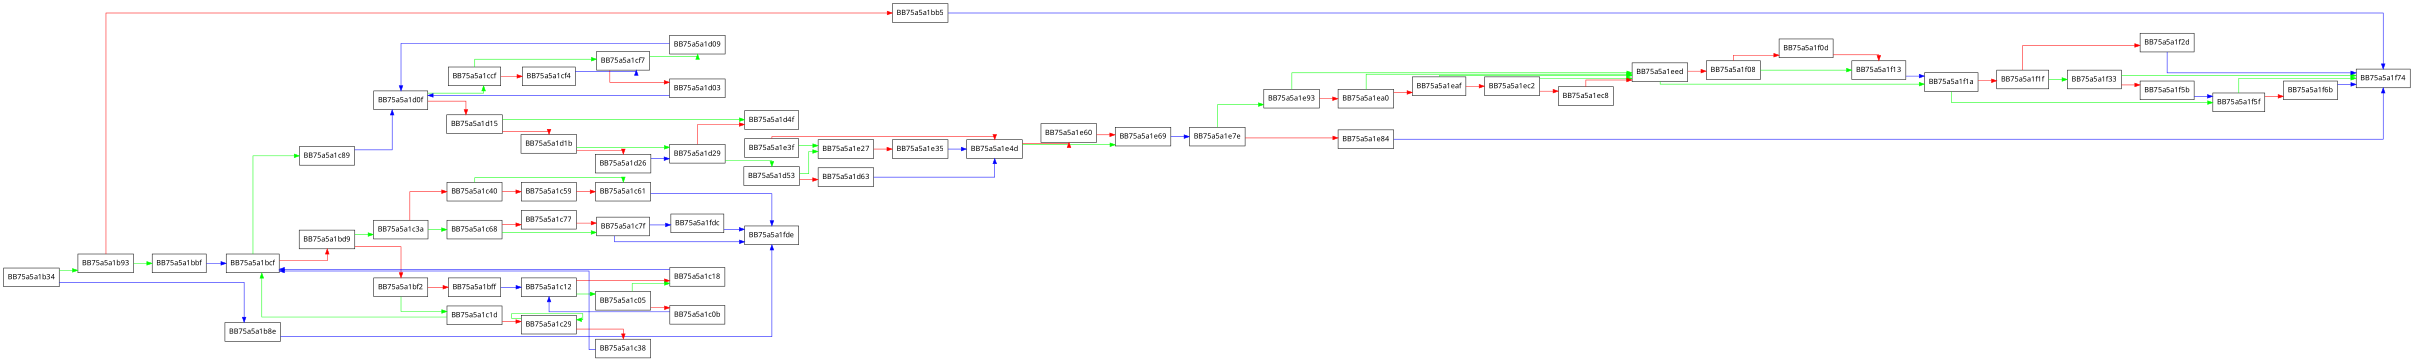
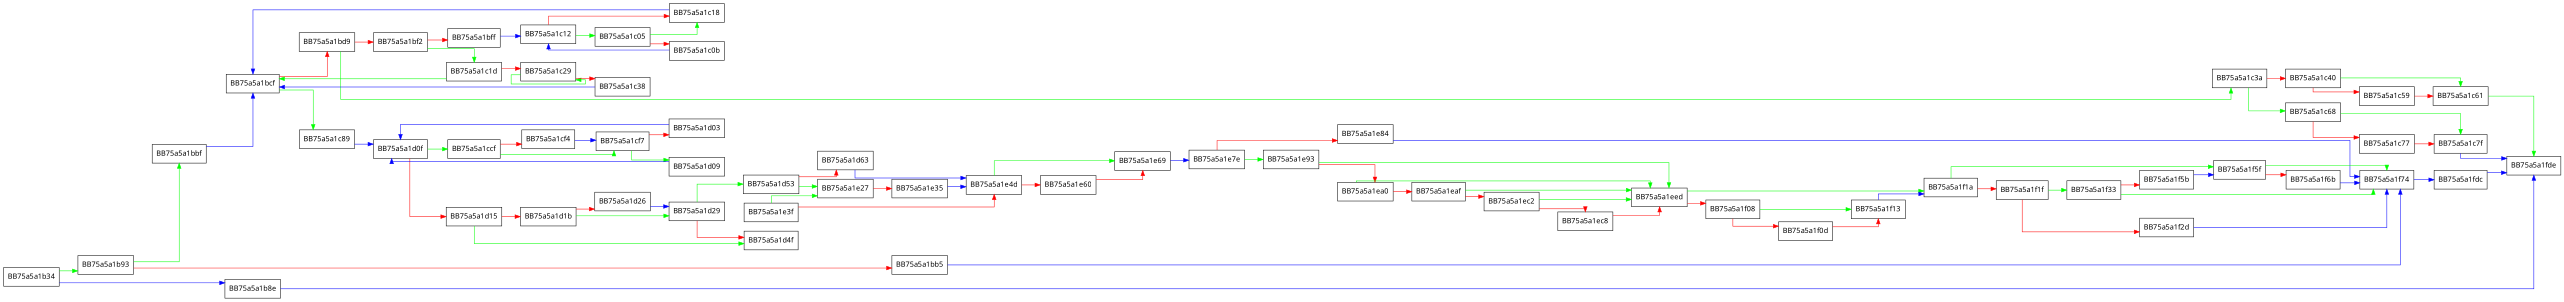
  digraph {
    fontname="Noto Sans"
    rankdir=LR
    splines=ortho
    node [fontname="Noto Sans" shape=box]
    edge [color=red fontname="Noto Sans"]
    BB75a5a1b34
    BB75a5a1b93
    BB75a5a1b8e
    BB75a5a1bbf
    BB75a5a1bb5
    BB75a5a1fde
    BB75a5a1bcf
    BB75a5a1f74
    BB75a5a1c89
    BB75a5a1bd9
    BB75a5a1fdc
    BB75a5a1d0f
    BB75a5a1c3a
    BB75a5a1bf2
    BB75a5a1ccf
    BB75a5a1d15
    BB75a5a1c68
    BB75a5a1c40
    BB75a5a1c1d
    BB75a5a1bff
    BB75a5a1c7f
    BB75a5a1c77
    BB75a5a1c61
    BB75a5a1c59
    BB75a5a1c29
    BB75a5a1c12
    BB75a5a1c38
    BB75a5a1c05
    BB75a5a1c18
    BB75a5a1c0b
    BB75a5a1cf7
    BB75a5a1cf4
    BB75a5a1d4f
    BB75a5a1d1b
    BB75a5a1d09
    BB75a5a1d03
    BB75a5a1d29
    BB75a5a1d26
    BB75a5a1d53
    BB75a5a1e27
    BB75a5a1d63
    BB75a5a1e35
    BB75a5a1e4d
    BB75a5a1e3f
    BB75a5a1e69
    BB75a5a1e60
    BB75a5a1e7e
    BB75a5a1e93
    BB75a5a1e84
    BB75a5a1eed
    BB75a5a1ea0
    BB75a5a1f1a
    BB75a5a1f08
    BB75a5a1eaf
    BB75a5a1f5f
    BB75a5a1f1f
    BB75a5a1f13
    BB75a5a1f0d
    BB75a5a1ec2
    BB75a5a1ec8
    BB75a5a1f6b
    BB75a5a1f33
    BB75a5a1f2d
    BB75a5a1f5b
    BB75a5a1b34 -> BB75a5a1b93 [color=green]
    BB75a5a1b34 -> BB75a5a1b8e [color=blue]
    BB75a5a1b93 -> BB75a5a1bbf [color=green]
    BB75a5a1b93 -> BB75a5a1bb5
    BB75a5a1b8e -> BB75a5a1fde [color=blue]
    BB75a5a1bbf -> BB75a5a1bcf [color=blue]
    BB75a5a1bb5 -> BB75a5a1f74 [color=blue]
    BB75a5a1bcf -> BB75a5a1c89 [color=green]
    BB75a5a1bcf -> BB75a5a1bd9
-   BB75a5a1c7f -> BB75a5a1fdc [color=blue]
+   BB75a5a1f74 -> BB75a5a1fdc [color=blue]
    BB75a5a1c89 -> BB75a5a1d0f [color=blue]
    BB75a5a1bd9 -> BB75a5a1c3a [color=green]
    BB75a5a1bd9 -> BB75a5a1bf2
    BB75a5a1fdc -> BB75a5a1fde [color=blue]
    BB75a5a1d0f -> BB75a5a1ccf [color=green]
    BB75a5a1d0f -> BB75a5a1d15
    BB75a5a1c3a -> BB75a5a1c68 [color=green]
    BB75a5a1c3a -> BB75a5a1c40
    BB75a5a1bf2 -> BB75a5a1c1d [color=green]
    BB75a5a1bf2 -> BB75a5a1bff
    BB75a5a1ccf -> BB75a5a1cf7 [color=green]
    BB75a5a1ccf -> BB75a5a1cf4
    BB75a5a1d15 -> BB75a5a1d4f [color=green]
    BB75a5a1d15 -> BB75a5a1d1b
    BB75a5a1c68 -> BB75a5a1c7f [color=green]
    BB75a5a1c68 -> BB75a5a1c77
    BB75a5a1c40 -> BB75a5a1c61 [color=green]
    BB75a5a1c40 -> BB75a5a1c59
    BB75a5a1c1d -> BB75a5a1bcf [color=green]
    BB75a5a1c1d -> BB75a5a1c29
    BB75a5a1bff -> BB75a5a1c12 [color=blue]
    BB75a5a1c7f -> BB75a5a1fde [color=blue]
    BB75a5a1c77 -> BB75a5a1c7f
-   BB75a5a1c61 -> BB75a5a1fde [color=blue]
+   BB75a5a1c61 -> BB75a5a1fde [color=green]
    BB75a5a1c59 -> BB75a5a1c61
    BB75a5a1c29 -> BB75a5a1c29 [color=green]
    BB75a5a1c29 -> BB75a5a1c38
    BB75a5a1c12 -> BB75a5a1c05 [color=green]
    BB75a5a1c12 -> BB75a5a1c18
    BB75a5a1c38 -> BB75a5a1bcf [color=blue]
    BB75a5a1c05 -> BB75a5a1c18 [color=green]
    BB75a5a1c05 -> BB75a5a1c0b
    BB75a5a1c18 -> BB75a5a1bcf [color=blue]
    BB75a5a1c0b -> BB75a5a1c12 [color=blue]
    BB75a5a1cf7 -> BB75a5a1d09 [color=green]
    BB75a5a1cf7 -> BB75a5a1d03
    BB75a5a1cf4 -> BB75a5a1cf7 [color=blue]
    BB75a5a1d1b -> BB75a5a1d29 [color=green]
    BB75a5a1d1b -> BB75a5a1d26
    BB75a5a1d09 -> BB75a5a1d0f [color=blue]
    BB75a5a1d03 -> BB75a5a1d0f [color=blue]
    BB75a5a1d29 -> BB75a5a1d4f
    BB75a5a1d29 -> BB75a5a1d53 [color=green]
    BB75a5a1d26 -> BB75a5a1d29 [color=blue]
    BB75a5a1d53 -> BB75a5a1e27 [color=green]
    BB75a5a1d53 -> BB75a5a1d63
    BB75a5a1e27 -> BB75a5a1e35
    BB75a5a1d63 -> BB75a5a1e4d [color=blue]
    BB75a5a1e35 -> BB75a5a1e4d [color=blue]
    BB75a5a1e4d -> BB75a5a1e69 [color=green]
    BB75a5a1e4d -> BB75a5a1e60
    BB75a5a1e3f -> BB75a5a1e27 [color=green]
    BB75a5a1e3f -> BB75a5a1e4d
    BB75a5a1e69 -> BB75a5a1e7e [color=blue]
    BB75a5a1e60 -> BB75a5a1e69
    BB75a5a1e7e -> BB75a5a1e93 [color=green]
    BB75a5a1e7e -> BB75a5a1e84
    BB75a5a1e93 -> BB75a5a1eed [color=green]
    BB75a5a1e93 -> BB75a5a1ea0
    BB75a5a1e84 -> BB75a5a1f74 [color=blue]
    BB75a5a1eed -> BB75a5a1f1a [color=green]
    BB75a5a1eed -> BB75a5a1f08
    BB75a5a1ea0 -> BB75a5a1eed [color=green]
    BB75a5a1ea0 -> BB75a5a1eaf
    BB75a5a1f1a -> BB75a5a1f5f [color=green]
    BB75a5a1f1a -> BB75a5a1f1f
    BB75a5a1f08 -> BB75a5a1f13 [color=green]
    BB75a5a1f08 -> BB75a5a1f0d
    BB75a5a1eaf -> BB75a5a1eed [color=green]
    BB75a5a1eaf -> BB75a5a1ec2
    BB75a5a1f5f -> BB75a5a1f74 [color=green]
    BB75a5a1f5f -> BB75a5a1f6b
    BB75a5a1f1f -> BB75a5a1f33 [color=green]
    BB75a5a1f1f -> BB75a5a1f2d
    BB75a5a1f13 -> BB75a5a1f1a [color=blue]
    BB75a5a1f0d -> BB75a5a1f13
    BB75a5a1ec2 -> BB75a5a1eed [color=green]
    BB75a5a1ec2 -> BB75a5a1ec8
    BB75a5a1ec8 -> BB75a5a1eed
    BB75a5a1f6b -> BB75a5a1f74 [color=blue]
    BB75a5a1f33 -> BB75a5a1f74 [color=green]
    BB75a5a1f33 -> BB75a5a1f5b
    BB75a5a1f2d -> BB75a5a1f74 [color=blue]
    BB75a5a1f5b -> BB75a5a1f5f [color=blue]
  }
